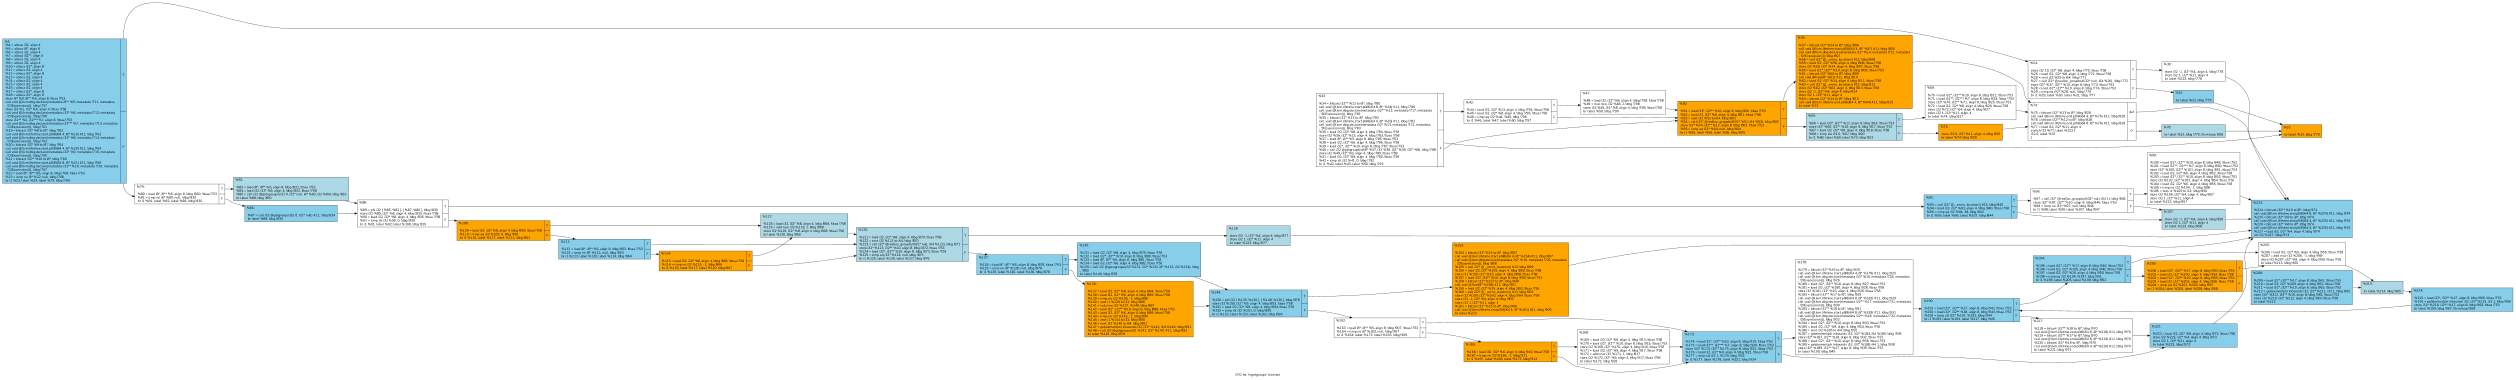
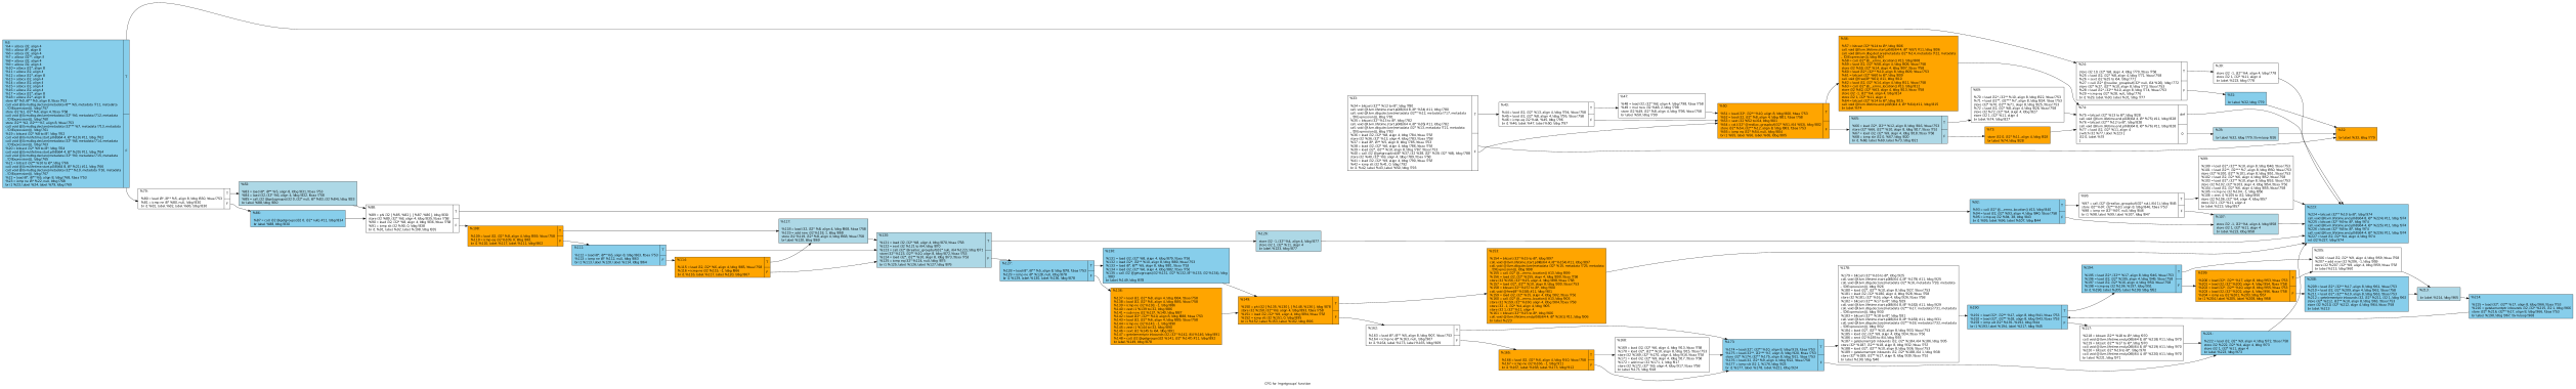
  digraph {
    fontname=Nunito
    label="CFG for 'mgetgroups' function"
    rankdir=LR
    node [fillcolor=white fontname=Nunito shape=record style=filled]
    edge [fontname=Nunito]
    n1 [fillcolor=skyblue label="{%3:\l  %4 = alloca i32, align 4\l  %5 = alloca i8*, align 8\l  %6 = alloca i32, align 4\l  %7 = alloca i32**, align 8\l  %8 = alloca i32, align 4\l  %9 = alloca i32, align 4\l  %10 = alloca i32*, align 8\l  %11 = alloca i32, align 4\l  %12 = alloca i32*, align 8\l  %13 = alloca i32, align 4\l  %14 = alloca i32, align 4\l  %15 = alloca i32, align 4\l  %16 = alloca i32, align 4\l  %17 = alloca i32*, align 8\l  %18 = alloca i32*, align 8\l  store i8* %0, i8** %5, align 8, !tbaa !753\l  call void @llvm.dbg.declare(metadata i8** %5, metadata !711, metadata\l... !DIExpression()), !dbg !757\l  store i32 %1, i32* %6, align 4, !tbaa !758\l  call void @llvm.dbg.declare(metadata i32* %6, metadata !712, metadata\l... !DIExpression()), !dbg !760\l  store i32** %2, i32*** %7, align 8, !tbaa !753\l  call void @llvm.dbg.declare(metadata i32*** %7, metadata !713, metadata\l... !DIExpression()), !dbg !761\l  %19 = bitcast i32* %8 to i8*, !dbg !762\l  call void @llvm.lifetime.start.p0i8(i64 4, i8* %19) #11, !dbg !762\l  call void @llvm.dbg.declare(metadata i32* %8, metadata !714, metadata\l... !DIExpression()), !dbg !763\l  %20 = bitcast i32* %9 to i8*, !dbg !764\l  call void @llvm.lifetime.start.p0i8(i64 4, i8* %20) #11, !dbg !764\l  call void @llvm.dbg.declare(metadata i32* %9, metadata !715, metadata\l... !DIExpression()), !dbg !765\l  %21 = bitcast i32** %10 to i8*, !dbg !766\l  call void @llvm.lifetime.start.p0i8(i64 8, i8* %21) #11, !dbg !766\l  call void @llvm.dbg.declare(metadata i32** %10, metadata !716, metadata\l... !DIExpression()), !dbg !767\l  %22 = load i8*, i8** %5, align 8, !dbg !768, !tbaa !753\l  %23 = icmp ne i8* %22, null, !dbg !768\l  br i1 %23, label %24, label %79, !dbg !769\l|{<s0>T|<s1>F}}"]
    n2 [label="{%24:\l\l  store i32 10, i32* %8, align 4, !dbg !770, !tbaa !758\l  %25 = load i32, i32* %8, align 4, !dbg !771, !tbaa !758\l  %26 = sext i32 %25 to i64, !dbg !771\l  %27 = call i32* @realloc_groupbuf(i32* null, i64 %26), !dbg !772\l  store i32* %27, i32** %10, align 8, !dbg !773, !tbaa !753\l  %28 = load i32*, i32** %10, align 8, !dbg !774, !tbaa !753\l  %29 = icmp eq i32* %28, null, !dbg !776\l  br i1 %29, label %30, label %31, !dbg !777\l|{<s0>T|<s1>F}}"]
    n3 [label="{%79:\l\l  %80 = load i8*, i8** %5, align 8, !dbg !830, !tbaa !753\l  %81 = icmp ne i8* %80, null, !dbg !830\l  br i1 %81, label %82, label %86, !dbg !830\l|{<s0>T|<s1>F}}"]
    n4 [label="{%30:\l\l  store i32 -1, i32* %4, align 4, !dbg !778\l  store i32 1, i32* %11, align 4\l  br label %223, !dbg !778\l}"]
    n5 [fillcolor=skyblue label="{%31:\l\l  br label %32, !dbg !779\l}"]
    n6 [fillcolor=lightblue label="{%82:\l\l  %83 = load i8*, i8** %5, align 8, !dbg !831, !tbaa !753\l  %84 = load i32, i32* %6, align 4, !dbg !832, !tbaa !758\l  %85 = call i32 @getugroups(i32 0, i32* null, i8* %83, i32 %84), !dbg !833\l  br label %88, !dbg !830\l}"]
    n7 [fillcolor=skyblue label="{%86:\l\l  %87 = call i32 @getgroups(i32 0, i32* null) #11, !dbg !834\l  br label %88, !dbg !830\l}"]
    n8 [fillcolor=skyblue label="{%223:\l\l  %224 = bitcast i32** %10 to i8*, !dbg !974\l  call void @llvm.lifetime.end.p0i8(i64 8, i8* %224) #11, !dbg !974\l  %225 = bitcast i32* %9 to i8*, !dbg !974\l  call void @llvm.lifetime.end.p0i8(i64 4, i8* %225) #11, !dbg !974\l  %226 = bitcast i32* %8 to i8*, !dbg !974\l  call void @llvm.lifetime.end.p0i8(i64 4, i8* %226) #11, !dbg !974\l  %227 = load i32, i32* %4, align 4, !dbg !974\l  ret i32 %227, !dbg !974\l}"]
    n9 [fillcolor=orange label="{%32:\l\l  br label %33, !dbg !779\l}"]
    n10 [label="{%88:\l\l  %89 = phi i32 [ %85, %82 ], [ %87, %86 ], !dbg !830\l  store i32 %89, i32* %8, align 4, !dbg !835, !tbaa !758\l  %90 = load i32, i32* %8, align 4, !dbg !836, !tbaa !758\l  %91 = icmp slt i32 %90, 0, !dbg !838\l  br i1 %91, label %92, label %108, !dbg !839\l|{<s0>T|<s1>F}}"]
    n11 [label="{%33:\l\l  %34 = bitcast i32** %12 to i8*, !dbg !780\l  call void @llvm.lifetime.start.p0i8(i64 8, i8* %34) #11, !dbg !780\l  call void @llvm.dbg.declare(metadata i32** %12, metadata !717, metadata\l... !DIExpression()), !dbg !781\l  %35 = bitcast i32* %13 to i8*, !dbg !782\l  call void @llvm.lifetime.start.p0i8(i64 4, i8* %35) #11, !dbg !782\l  call void @llvm.dbg.declare(metadata i32* %13, metadata !721, metadata\l... !DIExpression()), !dbg !783\l  %36 = load i32, i32* %8, align 4, !dbg !784, !tbaa !758\l  store i32 %36, i32* %13, align 4, !dbg !783, !tbaa !758\l  %37 = load i8*, i8** %5, align 8, !dbg !785, !tbaa !753\l  %38 = load i32, i32* %6, align 4, !dbg !786, !tbaa !758\l  %39 = load i32*, i32** %10, align 8, !dbg !787, !tbaa !753\l  %40 = call i32 @getgrouplist(i8* %37, i32 %38, i32* %39, i32* %8), !dbg !788\l  store i32 %40, i32* %9, align 4, !dbg !789, !tbaa !758\l  %41 = load i32, i32* %9, align 4, !dbg !790, !tbaa !758\l  %42 = icmp slt i32 %41, 0, !dbg !792\l  br i1 %42, label %43, label %50, !dbg !793\l|{<s0>T|<s1>F}}"]
    n12 [label="{%43:\l\l  %44 = load i32, i32* %13, align 4, !dbg !794, !tbaa !758\l  %45 = load i32, i32* %8, align 4, !dbg !795, !tbaa !758\l  %46 = icmp eq i32 %44, %45, !dbg !796\l  br i1 %46, label %47, label %50, !dbg !797\l|{<s0>T|<s1>F}}"]
    n13 [fillcolor=orange label="{%50:\l\l  %51 = load i32*, i32** %10, align 8, !dbg !800, !tbaa !753\l  %52 = load i32, i32* %8, align 4, !dbg !801, !tbaa !758\l  %53 = sext i32 %52 to i64, !dbg !801\l  %54 = call i32* @realloc_groupbuf(i32* %51, i64 %53), !dbg !802\l  store i32* %54, i32** %12, align 8, !dbg !803, !tbaa !753\l  %55 = icmp eq i32* %54, null, !dbg !804\l  br i1 %55, label %56, label %65, !dbg !805\l|{<s0>T|<s1>F}}"]
    n14 [label="{%47:\l\l  %48 = load i32, i32* %8, align 4, !dbg !798, !tbaa !758\l  %49 = mul nsw i32 %48, 2, !dbg !798\l  store i32 %49, i32* %8, align 4, !dbg !798, !tbaa !758\l  br label %50, !dbg !799\l}"]
    n15 [fillcolor=orange label="{%56:\l\l  %57 = bitcast i32* %14 to i8*, !dbg !806\l  call void @llvm.lifetime.start.p0i8(i64 4, i8* %57) #11, !dbg !806\l  call void @llvm.dbg.declare(metadata i32* %14, metadata !722, metadata\l... !DIExpression()), !dbg !807\l  %58 = call i32* @__errno_location() #13, !dbg !808\l  %59 = load i32, i32* %58, align 4, !dbg !808, !tbaa !758\l  store i32 %59, i32* %14, align 4, !dbg !807, !tbaa !758\l  %60 = load i32*, i32** %10, align 8, !dbg !809, !tbaa !753\l  %61 = bitcast i32* %60 to i8*, !dbg !809\l  call void @free(i8* %61) #11, !dbg !810\l  %62 = load i32, i32* %14, align 4, !dbg !811, !tbaa !758\l  %63 = call i32* @__errno_location() #13, !dbg !812\l  store i32 %62, i32* %63, align 4, !dbg !813, !tbaa !758\l  store i32 -1, i32* %4, align 4, !dbg !814\l  store i32 1, i32* %11, align 4\l  %64 = bitcast i32* %14 to i8*, !dbg !815\l  call void @llvm.lifetime.end.p0i8(i64 4, i8* %64) #11, !dbg !815\l  br label %74\l}"]
    n16 [fillcolor=lightblue label="{%65:\l\l  %66 = load i32*, i32** %12, align 8, !dbg !816, !tbaa !753\l  store i32* %66, i32** %10, align 8, !dbg !817, !tbaa !753\l  %67 = load i32, i32* %9, align 4, !dbg !818, !tbaa !758\l  %68 = icmp sle i32 0, %67, !dbg !820\l  br i1 %68, label %69, label %73, !dbg !821\l|{<s0>T|<s1>F}}"]
    n17 [label="{%74:\l\l  %75 = bitcast i32* %13 to i8*, !dbg !828\l  call void @llvm.lifetime.end.p0i8(i64 4, i8* %75) #11, !dbg !828\l  %76 = bitcast i32** %12 to i8*, !dbg !828\l  call void @llvm.lifetime.end.p0i8(i64 8, i8* %76) #11, !dbg !828\l  %77 = load i32, i32* %11, align 4\l  switch i32 %77, label %223 [\l    i32 0, label %78\l  ]\l|{<s0>def|<s1>0}}"]
    n18 [label="{%69:\l\l  %70 = load i32*, i32** %10, align 8, !dbg !822, !tbaa !753\l  %71 = load i32**, i32*** %7, align 8, !dbg !824, !tbaa !753\l  store i32* %70, i32** %71, align 8, !dbg !825, !tbaa !753\l  %72 = load i32, i32* %8, align 4, !dbg !826, !tbaa !758\l  store i32 %72, i32* %4, align 4, !dbg !827\l  store i32 1, i32* %11, align 4\l  br label %74, !dbg !827\l}"]
    n19 [fillcolor=orange label="{%73:\l\l  store i32 0, i32* %11, align 4, !dbg !828\l  br label %74, !dbg !828\l}"]
    n20 [fillcolor=lightblue label="{%78:\l\l  br label %32, !dbg !779, !llvm.loop !826\l}"]
    n21 [fillcolor=skyblue label="{%92:\l\l  %93 = call i32* @__errno_location() #13, !dbg !840\l  %94 = load i32, i32* %93, align 4, !dbg !840, !tbaa !758\l  %95 = icmp eq i32 %94, 38, !dbg !843\l  br i1 %95, label %96, label %107, !dbg !844\l|{<s0>T|<s1>F}}"]
    n22 [fillcolor=orange label="{%108:\l\l  %109 = load i32, i32* %8, align 4, !dbg !859, !tbaa !758\l  %110 = icmp eq i32 %109, 0, !dbg !861\l  br i1 %110, label %117, label %111, !dbg !862\l|{<s0>T|<s1>F}}"]
    n23 [label="{%96:\l\l  %97 = call i32* @realloc_groupbuf(i32* null, i64 1), !dbg !845\l  store i32* %97, i32** %10, align 8, !dbg !846, !tbaa !753\l  %98 = icmp ne i32* %97, null, !dbg !846\l  br i1 %98, label %99, label %107, !dbg !847\l|{<s0>T|<s1>F}}"]
    n24 [fillcolor=lightblue label="{%107:\l\l  store i32 -1, i32* %4, align 4, !dbg !858\l  store i32 1, i32* %11, align 4\l  br label %223, !dbg !858\l}"]
    n25 [fillcolor=lightblue label="{%117:\l\l  %118 = load i32, i32* %8, align 4, !dbg !868, !tbaa !758\l  %119 = add nsw i32 %118, 1, !dbg !868\l  store i32 %119, i32* %8, align 4, !dbg !868, !tbaa !758\l  br label %120, !dbg !869\l}"]
    n26 [fillcolor=skyblue label="{%111:\l\l  %112 = load i8*, i8** %5, align 8, !dbg !863, !tbaa !753\l  %113 = icmp ne i8* %112, null, !dbg !863\l  br i1 %113, label %120, label %114, !dbg !864\l|{<s0>T|<s1>F}}"]
    n27 [label="{%99:\l\l  %100 = load i32*, i32** %10, align 8, !dbg !848, !tbaa !753\l  %101 = load i32**, i32*** %7, align 8, !dbg !850, !tbaa !753\l  store i32* %100, i32** %101, align 8, !dbg !851, !tbaa !753\l  %102 = load i32, i32* %6, align 4, !dbg !852, !tbaa !758\l  %103 = load i32*, i32** %10, align 8, !dbg !853, !tbaa !753\l  store i32 %102, i32* %103, align 4, !dbg !854, !tbaa !758\l  %104 = load i32, i32* %6, align 4, !dbg !855, !tbaa !758\l  %105 = icmp ne i32 %104, -1, !dbg !856\l  %106 = zext i1 %105 to i32, !dbg !856\l  store i32 %106, i32* %4, align 4, !dbg !857\l  store i32 1, i32* %11, align 4\l  br label %223, !dbg !857\l}"]
    n28 [fillcolor=lightblue label="{%120:\l\l  %121 = load i32, i32* %8, align 4, !dbg !870, !tbaa !758\l  %122 = sext i32 %121 to i64, !dbg !870\l  %123 = call i32* @realloc_groupbuf(i32* null, i64 %122), !dbg !871\l  store i32* %123, i32** %10, align 8, !dbg !872, !tbaa !753\l  %124 = load i32*, i32** %10, align 8, !dbg !873, !tbaa !753\l  %125 = icmp eq i32* %124, null, !dbg !875\l  br i1 %125, label %126, label %127, !dbg !876\l|{<s0>T|<s1>F}}"]
    n29 [fillcolor=orange label="{%114:\l\l  %115 = load i32, i32* %6, align 4, !dbg !865, !tbaa !758\l  %116 = icmp ne i32 %115, -1, !dbg !866\l  br i1 %116, label %117, label %120, !dbg !867\l|{<s0>T|<s1>F}}"]
    n30 [fillcolor=lightblue label="{%126:\l\l  store i32 -1, i32* %4, align 4, !dbg !877\l  store i32 1, i32* %11, align 4\l  br label %223, !dbg !877\l}"]
    n31 [fillcolor=skyblue label="{%127:\l\l  %128 = load i8*, i8** %5, align 8, !dbg !878, !tbaa !753\l  %129 = icmp ne i8* %128, null, !dbg !878\l  br i1 %129, label %130, label %136, !dbg !878\l|{<s0>T|<s1>F}}"]
    n32 [fillcolor=skyblue label="{%130:\l\l  %131 = load i32, i32* %8, align 4, !dbg !879, !tbaa !758\l  %132 = load i32*, i32** %10, align 8, !dbg !880, !tbaa !753\l  %133 = load i8*, i8** %5, align 8, !dbg !881, !tbaa !753\l  %134 = load i32, i32* %6, align 4, !dbg !882, !tbaa !758\l  %135 = call i32 @getugroups(i32 %131, i32* %132, i8* %133, i32 %134), !dbg\l... !883\l  br label %149, !dbg !878\l}"]
    n33 [fillcolor=orange label="{%136:\l\l  %137 = load i32, i32* %8, align 4, !dbg !884, !tbaa !758\l  %138 = load i32, i32* %6, align 4, !dbg !885, !tbaa !758\l  %139 = icmp ne i32 %138, -1, !dbg !886\l  %140 = zext i1 %139 to i32, !dbg !886\l  %141 = sub nsw i32 %137, %140, !dbg !887\l  %142 = load i32*, i32** %10, align 8, !dbg !888, !tbaa !753\l  %143 = load i32, i32* %6, align 4, !dbg !889, !tbaa !758\l  %144 = icmp ne i32 %143, -1, !dbg !890\l  %145 = zext i1 %144 to i32, !dbg !890\l  %146 = sext i32 %145 to i64, !dbg !891\l  %147 = getelementptr inbounds i32, i32* %142, i64 %146, !dbg !891\l  %148 = call i32 @getgroups(i32 %141, i32* %147) #11, !dbg !892\l  br label %149, !dbg !878\l}"]
-   n34 [fillcolor=skyblue label="{%149:\l\l  %150 = phi i32 [ %135, %130 ], [ %148, %136 ], !dbg !878\l  store i32 %150, i32* %9, align 4, !dbg !893, !tbaa !758\l  %151 = load i32, i32* %9, align 4, !dbg !894, !tbaa !758\l  %152 = icmp slt i32 %151, 0, !dbg !895\l  br i1 %152, label %153, label %162, !dbg !896\l|{<s0>T|<s1>F}}"]
+   n34 [fillcolor=orange label="{%149:\l\l  %150 = phi i32 [ %135, %130 ], [ %148, %136 ], !dbg !878\l  store i32 %150, i32* %9, align 4, !dbg !893, !tbaa !758\l  %151 = load i32, i32* %9, align 4, !dbg !894, !tbaa !758\l  %152 = icmp slt i32 %151, 0, !dbg !895\l  br i1 %152, label %153, label %162, !dbg !896\l|{<s0>T|<s1>F}}"]
    n35 [fillcolor=orange label="{%153:\l\l  %154 = bitcast i32* %15 to i8*, !dbg !897\l  call void @llvm.lifetime.start.p0i8(i64 4, i8* %154) #11, !dbg !897\l  call void @llvm.dbg.declare(metadata i32* %15, metadata !725, metadata\l... !DIExpression()), !dbg !898\l  %155 = call i32* @__errno_location() #13, !dbg !899\l  %156 = load i32, i32* %155, align 4, !dbg !899, !tbaa !758\l  store i32 %156, i32* %15, align 4, !dbg !898, !tbaa !758\l  %157 = load i32*, i32** %10, align 8, !dbg !900, !tbaa !753\l  %158 = bitcast i32* %157 to i8*, !dbg !900\l  call void @free(i8* %158) #11, !dbg !901\l  %159 = load i32, i32* %15, align 4, !dbg !902, !tbaa !758\l  %160 = call i32* @__errno_location() #13, !dbg !903\l  store i32 %159, i32* %160, align 4, !dbg !904, !tbaa !758\l  store i32 -1, i32* %4, align 4, !dbg !905\l  store i32 1, i32* %11, align 4\l  %161 = bitcast i32* %15 to i8*, !dbg !906\l  call void @llvm.lifetime.end.p0i8(i64 4, i8* %161) #11, !dbg !906\l  br label %223\l}"]
    n36 [label="{%162:\l\l  %163 = load i8*, i8** %5, align 8, !dbg !907, !tbaa !753\l  %164 = icmp ne i8* %163, null, !dbg !907\l  br i1 %164, label %173, label %165, !dbg !909\l|{<s0>T|<s1>F}}"]
    n37 [fillcolor=skyblue label="{%173:\l\l  %174 = load i32*, i32** %10, align 8, !dbg !919, !tbaa !753\l  %175 = load i32**, i32*** %7, align 8, !dbg !920, !tbaa !753\l  store i32* %174, i32** %175, align 8, !dbg !921, !tbaa !753\l  %176 = load i32, i32* %9, align 4, !dbg !922, !tbaa !758\l  %177 = icmp slt i32 1, %176, !dbg !923\l  br i1 %177, label %178, label %221, !dbg !924\l|{<s0>T|<s1>F}}"]
    n38 [fillcolor=orange label="{%165:\l\l  %166 = load i32, i32* %6, align 4, !dbg !910, !tbaa !758\l  %167 = icmp ne i32 %166, -1, !dbg !911\l  br i1 %167, label %168, label %173, !dbg !912\l|{<s0>T|<s1>F}}"]
    n39 [label="{%178:\l\l  %179 = bitcast i32* %16 to i8*, !dbg !925\l  call void @llvm.lifetime.start.p0i8(i64 4, i8* %179) #11, !dbg !925\l  call void @llvm.dbg.declare(metadata i32* %16, metadata !728, metadata\l... !DIExpression()), !dbg !926\l  %180 = load i32*, i32** %10, align 8, !dbg !927, !tbaa !753\l  %181 = load i32, i32* %180, align 4, !dbg !928, !tbaa !758\l  store i32 %181, i32* %16, align 4, !dbg !926, !tbaa !758\l  %182 = bitcast i32** %17 to i8*, !dbg !929\l  call void @llvm.lifetime.start.p0i8(i64 8, i8* %182) #11, !dbg !929\l  call void @llvm.dbg.declare(metadata i32** %17, metadata !731, metadata\l... !DIExpression()), !dbg !930\l  %183 = bitcast i32** %18 to i8*, !dbg !931\l  call void @llvm.lifetime.start.p0i8(i64 8, i8* %183) #11, !dbg !931\l  call void @llvm.dbg.declare(metadata i32** %18, metadata !732, metadata\l... !DIExpression()), !dbg !932\l  %184 = load i32*, i32** %10, align 8, !dbg !933, !tbaa !753\l  %185 = load i32, i32* %9, align 4, !dbg !934, !tbaa !758\l  %186 = sext i32 %185 to i64, !dbg !935\l  %187 = getelementptr inbounds i32, i32* %184, i64 %186, !dbg !935\l  store i32* %187, i32** %18, align 8, !dbg !932, !tbaa !753\l  %188 = load i32*, i32** %10, align 8, !dbg !936, !tbaa !753\l  %189 = getelementptr inbounds i32, i32* %188, i64 1, !dbg !938\l  store i32* %189, i32** %17, align 8, !dbg !939, !tbaa !753\l  br label %190, !dbg !940\l}"]
    n40 [fillcolor=skyblue label="{%221:\l\l  %222 = load i32, i32* %9, align 4, !dbg !972, !tbaa !758\l  store i32 %222, i32* %4, align 4, !dbg !973\l  store i32 1, i32* %11, align 4\l  br label %223, !dbg !973\l}"]
    n41 [label="{%168:\l\l  %169 = load i32, i32* %6, align 4, !dbg !913, !tbaa !758\l  %170 = load i32*, i32** %10, align 8, !dbg !915, !tbaa !753\l  store i32 %169, i32* %170, align 4, !dbg !916, !tbaa !758\l  %171 = load i32, i32* %9, align 4, !dbg !917, !tbaa !758\l  %172 = add nsw i32 %171, 1, !dbg !917\l  store i32 %172, i32* %9, align 4, !dbg !917, !tbaa !758\l  br label %173, !dbg !918\l}"]
    n42 [fillcolor=skyblue label="{%190:\l\l  %191 = load i32*, i32** %17, align 8, !dbg !941, !tbaa !753\l  %192 = load i32*, i32** %18, align 8, !dbg !943, !tbaa !753\l  %193 = icmp ult i32* %191, %192, !dbg !944\l  br i1 %193, label %194, label %217, !dbg !945\l|{<s0>T|<s1>F}}"]
    n43 [fillcolor=skyblue label="{%194:\l\l  %195 = load i32*, i32** %17, align 8, !dbg !946, !tbaa !753\l  %196 = load i32, i32* %195, align 4, !dbg !949, !tbaa !758\l  %197 = load i32, i32* %16, align 4, !dbg !950, !tbaa !758\l  %198 = icmp eq i32 %196, %197, !dbg !951\l  br i1 %198, label %205, label %199, !dbg !952\l|{<s0>T|<s1>F}}"]
    n44 [label="{%217:\l\l  %218 = bitcast i32** %18 to i8*, !dbg !970\l  call void @llvm.lifetime.end.p0i8(i64 8, i8* %218) #11, !dbg !970\l  %219 = bitcast i32** %17 to i8*, !dbg !970\l  call void @llvm.lifetime.end.p0i8(i64 8, i8* %219) #11, !dbg !970\l  %220 = bitcast i32* %16 to i8*, !dbg !970\l  call void @llvm.lifetime.end.p0i8(i64 4, i8* %220) #11, !dbg !970\l  br label %221, !dbg !971\l}"]
    n45 [label="{%205:\l\l  %206 = load i32, i32* %9, align 4, !dbg !959, !tbaa !758\l  %207 = add nsw i32 %206, -1, !dbg !959\l  store i32 %207, i32* %9, align 4, !dbg !959, !tbaa !758\l  br label %213, !dbg !960\l}"]
    n46 [fillcolor=orange label="{%199:\l\l  %200 = load i32*, i32** %17, align 8, !dbg !953, !tbaa !753\l  %201 = load i32, i32* %200, align 4, !dbg !954, !tbaa !758\l  %202 = load i32*, i32** %10, align 8, !dbg !955, !tbaa !753\l  %203 = load i32, i32* %202, align 4, !dbg !956, !tbaa !758\l  %204 = icmp eq i32 %201, %203, !dbg !957\l  br i1 %204, label %205, label %208, !dbg !958\l|{<s0>T|<s1>F}}"]
    n47 [fillcolor=lightblue label="{%213:\l\l  br label %214, !dbg !965\l}"]
    n48 [fillcolor=skyblue label="{%208:\l\l  %209 = load i32*, i32** %17, align 8, !dbg !961, !tbaa !753\l  %210 = load i32, i32* %209, align 4, !dbg !962, !tbaa !758\l  %211 = load i32*, i32** %10, align 8, !dbg !963, !tbaa !753\l  %212 = getelementptr inbounds i32, i32* %211, i32 1, !dbg !963\l  store i32* %212, i32** %10, align 8, !dbg !963, !tbaa !753\l  store i32 %210, i32* %212, align 4, !dbg !964, !tbaa !758\l  br label %213\l}"]
    n49 [fillcolor=skyblue label="{%214:\l\l  %215 = load i32*, i32** %17, align 8, !dbg !966, !tbaa !753\l  %216 = getelementptr inbounds i32, i32* %215, i32 1, !dbg !966\l  store i32* %216, i32** %17, align 8, !dbg !966, !tbaa !753\l  br label %190, !dbg !967, !llvm.loop !968\l}"]
    n1 -> n2 [tailport=s0]
    n1 -> n3 [tailport=s1]
    n2 -> n4 [tailport=s0]
    n2 -> n5 [tailport=s1]
    n3 -> n6 [tailport=s0]
    n3 -> n7 [tailport=s1]
    n4 -> n8
    n5 -> n9
    n6 -> n10
    n7 -> n10
    n10 -> n21 [tailport=s0]
    n10 -> n22 [tailport=s1]
    n11 -> n9
    n11 -> n12 [tailport=s0]
    n11 -> n13 [tailport=s1]
    n12 -> n13 [tailport=s1]
    n12 -> n14 [tailport=s0]
    n13 -> n15 [tailport=s0]
    n13 -> n16 [tailport=s1]
    n14 -> n13
    n15 -> n17
    n16 -> n18 [tailport=s0]
    n16 -> n19 [tailport=s1]
    n17 -> n8 [tailport=s0]
    n17 -> n20 [tailport=s1]
    n18 -> n17
    n19 -> n17
    n20 -> n9
    n21 -> n23 [tailport=s0]
    n21 -> n24 [tailport=s1]
    n22 -> n25 [tailport=s0]
    n22 -> n26 [tailport=s1]
    n23 -> n24 [tailport=s1]
    n23 -> n27 [tailport=s0]
    n24 -> n8
    n25 -> n28
    n26 -> n28 [tailport=s0]
    n26 -> n29 [tailport=s1]
    n27 -> n8
    n28 -> n30 [tailport=s0]
    n28 -> n31 [tailport=s1]
    n29 -> n25 [tailport=s0]
    n29 -> n28 [tailport=s1]
    n30 -> n8
    n31 -> n32 [tailport=s0]
    n31 -> n33 [tailport=s1]
    n32 -> n34
    n33 -> n34
    n34 -> n35 [tailport=s0]
    n34 -> n36 [tailport=s1]
    n35 -> n8
    n36 -> n37 [tailport=s0]
    n36 -> n38 [tailport=s1]
    n37 -> n39 [tailport=s0]
    n37 -> n40 [tailport=s1]
    n38 -> n37 [tailport=s1]
    n38 -> n41 [tailport=s0]
    n39 -> n42
    n40 -> n8
    n41 -> n37
    n42 -> n43 [tailport=s0]
    n42 -> n44 [tailport=s1]
    n43 -> n45 [tailport=s0]
    n43 -> n46 [tailport=s1]
    n44 -> n40
    n45 -> n47
    n46 -> n45 [tailport=s0]
+   n46 -> n48 [tailport=s1]
    n47 -> n49
    n48 -> n47
    n49 -> n42
  }
